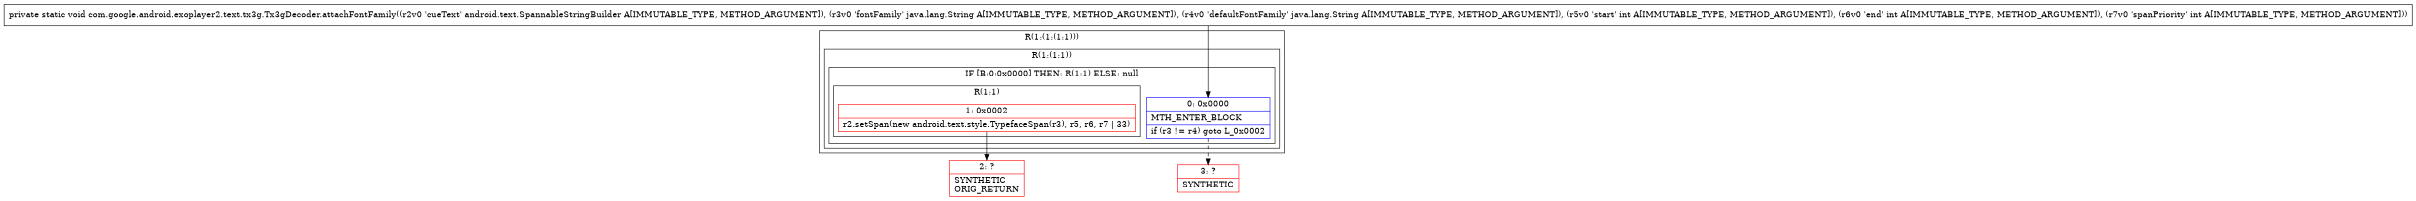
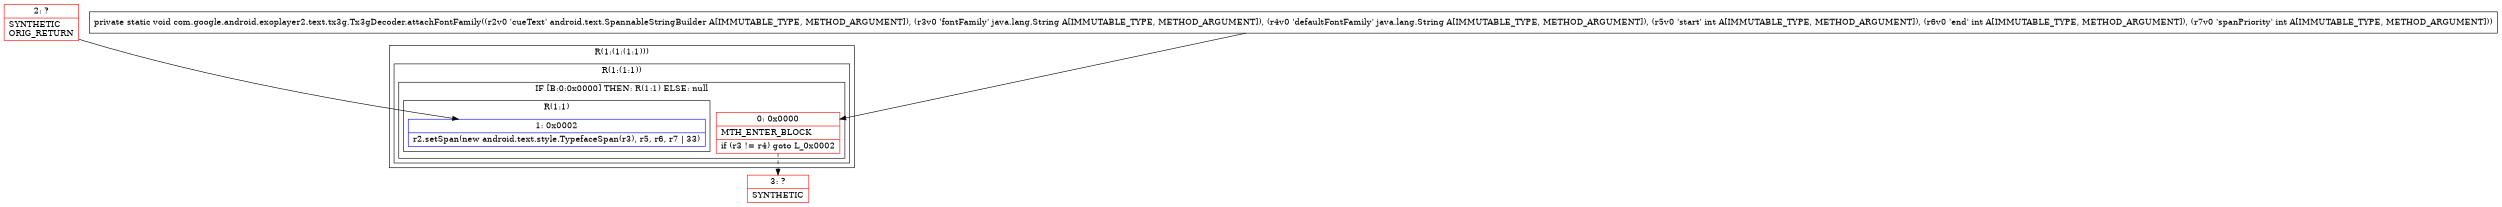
  digraph {
    node [color=blue shape=record]
-   n1 [color=red label="{1\:\ 0x0002|r2.setSpan(new android.text.style.TypefaceSpan(r3), r5, r6, r7 \| 33)\l}"]
-   n2 [label="{0\:\ 0x0000|MTH_ENTER_BLOCK\l|if (r3 != r4) goto L_0x0002\l}"]
+   n1 [label="{1\:\ 0x0002|r2.setSpan(new android.text.style.TypefaceSpan(r3), r5, r6, r7 \| 33)\l}"]
+   n2 [color=red label="{0\:\ 0x0000|MTH_ENTER_BLOCK\l|if (r3 != r4) goto L_0x0002\l}"]
    n3 [color=red label="{2\:\ ?|SYNTHETIC\lORIG_RETURN\l}"]
    n4 [color=red label="{3\:\ ?|SYNTHETIC\l}"]
    n5 [label="{private static void com.google.android.exoplayer2.text.tx3g.Tx3gDecoder.attachFontFamily((r2v0 'cueText' android.text.SpannableStringBuilder A[IMMUTABLE_TYPE, METHOD_ARGUMENT]), (r3v0 'fontFamily' java.lang.String A[IMMUTABLE_TYPE, METHOD_ARGUMENT]), (r4v0 'defaultFontFamily' java.lang.String A[IMMUTABLE_TYPE, METHOD_ARGUMENT]), (r5v0 'start' int A[IMMUTABLE_TYPE, METHOD_ARGUMENT]), (r6v0 'end' int A[IMMUTABLE_TYPE, METHOD_ARGUMENT]), (r7v0 'spanPriority' int A[IMMUTABLE_TYPE, METHOD_ARGUMENT])) }" color=""]
    subgraph cluster_1 {
      label="R(1:(1:(1:1)))"
      subgraph cluster_2 {
        label="R(1:(1:1))"
        subgraph cluster_3 {
          label="IF [B:0:0x0000] THEN: R(1:1) ELSE: null"
          n2
          subgraph cluster_4 {
            label="R(1:1)"
            n1
          }
        }
      }
    }
-   n1 -> n3
+   n3 -> n1
    n2 -> n4 [style=dashed]
    n5 -> n2
  }
